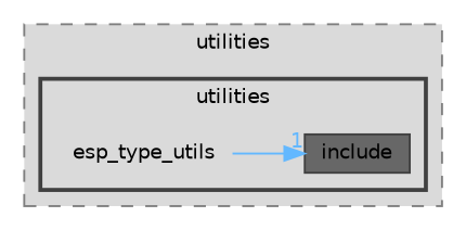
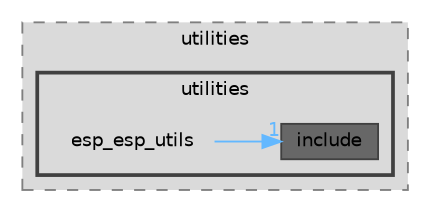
  digraph {
    compound=true
    rankdir=LR
    node [fontname=Helvetica fontsize=10]
-   n1 [height=0.2 label=esp_type_utils shape=plaintext width=0.4]
+   n1 [height=0.2 label=esp_esp_utils shape=plaintext width=0.4]
    n2 [color=grey25 fillcolor="#676767" height=0.2 label=include shape=box style=filled width=0.4]
    subgraph cluster_1 {
      bgcolor="#dadada"
      fontname=Helvetica
      fontsize=10
      label=utilities
      pencolor=grey50
      style="filled,dashed"
      subgraph cluster_2 {
        bgcolor="#dadada"
        fontname=Helvetica
        fontsize=10
        pencolor=grey25
        style="filled,bold"
        n1
        n2
      }
    }
    n1 -> n2 [color=steelblue1 fontcolor=steelblue1 fontname=Helvetica fontsize=10 headlabel=1 labeldistance=1.5 labelfontname=Helvetica labelfontsize=10]
  }
